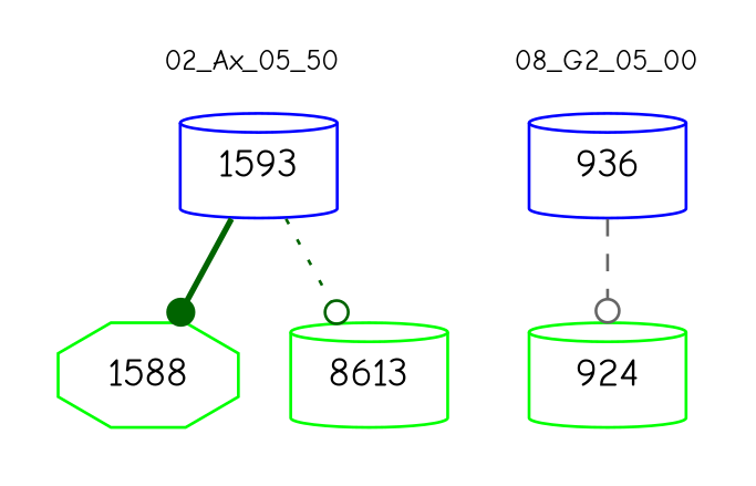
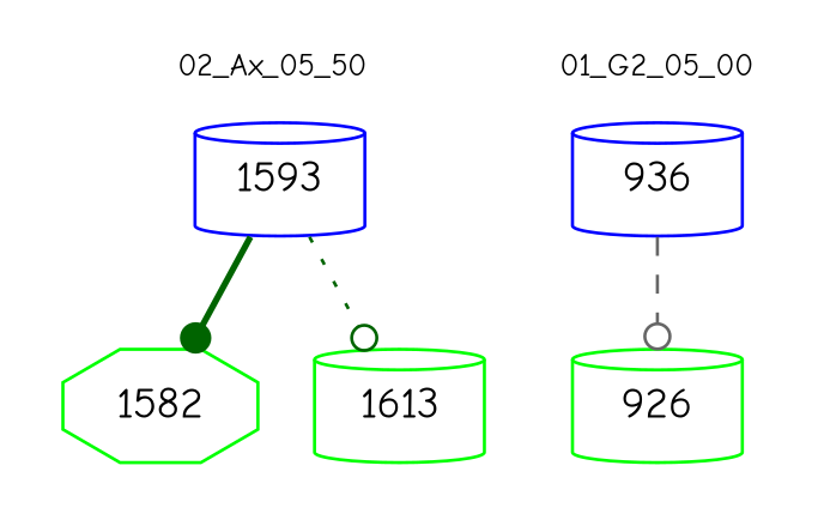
  digraph {
    fontname="Comic Neue"
    node [color=green fontname="Comic Neue" shape=cylinder]
    edge [arrowhead=odot color=darkgreen fontname="Comic Neue"]
    n1 [color=blue label=1593]
-   n2 [label=1588 shape=octagon]
-   n3 [label=8613]
+   n2 [label=1582 shape=octagon]
+   n3 [label=1613]
    n4 [color=blue label=936]
-   n5 [label=924]
+   n5 [label=926]
    subgraph cluster_1 {
      color=white
      fontsize=10
      label="02_Ax_05_50"
      n1
      n2
      n3
    }
    subgraph cluster_2 {
      color=white
      fontsize=10
-     label="08_G2_05_00"
+     label="01_G2_05_00"
      n4
      n5
    }
    n1 -> n2 [arrowhead=dot style=bold]
    n1 -> n3 [style=dotted]
    n4 -> n5 [color=gray40 style=dashed]
  }
